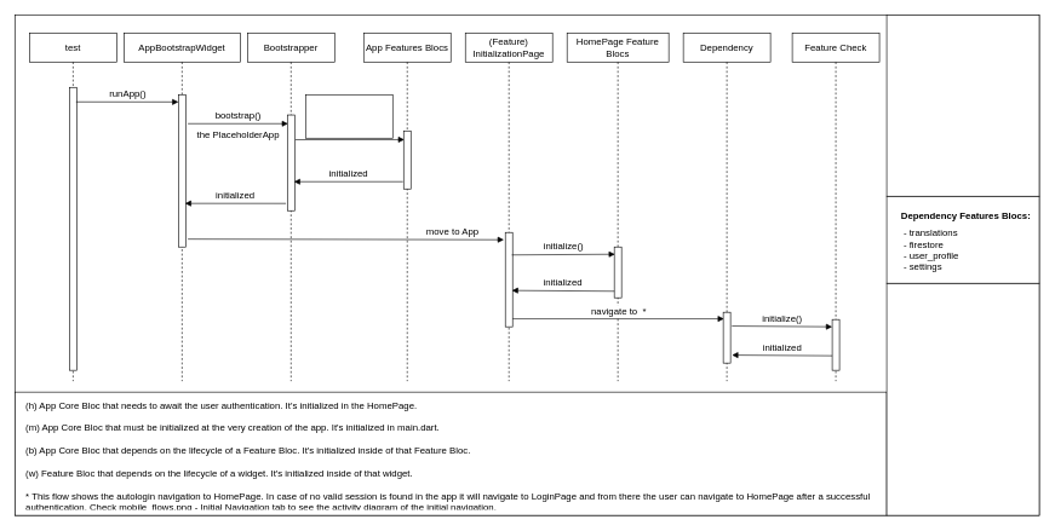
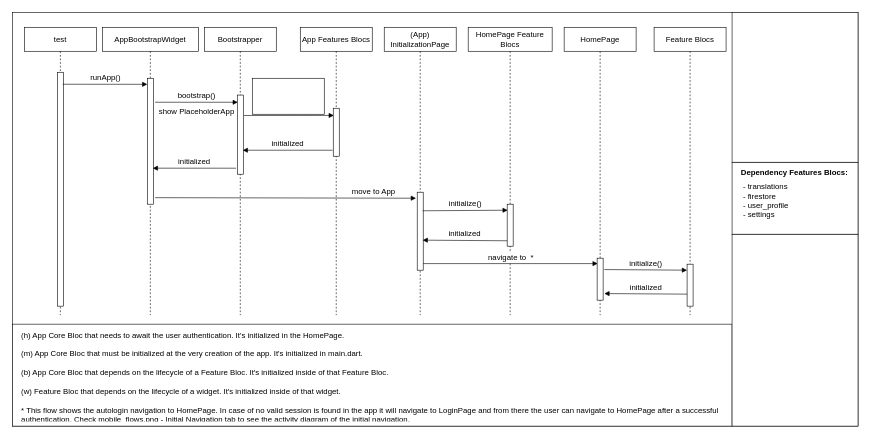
  <mxCell id="0" />
  <mxCell id="1" parent="0" />
  <mxCell id="2" value="" style="rounded=0;whiteSpace=wrap;html=1;fontSize=13;" parent="1" vertex="1"><mxGeometry x="20" y="20" width="1410" height="690" as="geometry" /></mxCell>
  <mxCell id="3" value="" style="rounded=0;whiteSpace=wrap;html=1;fontSize=13;" parent="1" vertex="1"><mxGeometry x="20" y="540" width="1200" height="170" as="geometry" /></mxCell>
  <mxCell id="4" value="" style="rounded=0;whiteSpace=wrap;html=1;fontSize=13;" parent="1" vertex="1"><mxGeometry x="1220" y="390" width="210" height="320" as="geometry" /></mxCell>
  <mxCell id="5" value="" style="rounded=0;whiteSpace=wrap;html=1;fontSize=13;" parent="1" vertex="1"><mxGeometry x="1220" y="270" width="210" height="120" as="geometry" /></mxCell>
  <mxCell id="6" value="" style="rounded=0;whiteSpace=wrap;html=1;fontSize=13;" parent="1" vertex="1"><mxGeometry x="1220" y="20" width="210" height="250" as="geometry" /></mxCell>
  <mxCell id="7" value="test" style="shape=umlLifeline;perimeter=lifelinePerimeter;whiteSpace=wrap;html=1;container=1;collapsible=0;recursiveResize=0;outlineConnect=0;fontSize=13;" parent="1" vertex="1"><mxGeometry x="40" y="45" width="120" height="480" as="geometry" /></mxCell>
  <mxCell id="8" value="AppBootstrapWidget" style="shape=umlLifeline;perimeter=lifelinePerimeter;whiteSpace=wrap;html=1;container=1;collapsible=0;recursiveResize=0;outlineConnect=0;fontSize=13;" parent="1" vertex="1"><mxGeometry x="170" y="45" width="160" height="480" as="geometry" /></mxCell>
  <mxCell id="9" value="App Features Blocs" style="shape=umlLifeline;perimeter=lifelinePerimeter;whiteSpace=wrap;html=1;container=1;collapsible=0;recursiveResize=0;outlineConnect=0;fontSize=13;" parent="1" vertex="1"><mxGeometry x="500" y="45" width="120" height="480" as="geometry" /></mxCell>
  <mxCell id="10" value="HomePage Feature Blocs" style="shape=umlLifeline;perimeter=lifelinePerimeter;whiteSpace=wrap;html=1;container=1;collapsible=0;recursiveResize=0;outlineConnect=0;fontSize=13;" parent="1" vertex="1"><mxGeometry x="780" y="45" width="140" height="480" as="geometry" /></mxCell>
- <mxCell id="11" value="Dependency" style="shape=umlLifeline;perimeter=lifelinePerimeter;whiteSpace=wrap;html=1;container=1;collapsible=0;recursiveResize=0;outlineConnect=0;fontSize=13;" parent="1" vertex="1"><mxGeometry x="940" y="45" width="120" height="480" as="geometry" /></mxCell>
+ <mxCell id="11" value="HomePage" style="shape=umlLifeline;perimeter=lifelinePerimeter;whiteSpace=wrap;html=1;container=1;collapsible=0;recursiveResize=0;outlineConnect=0;fontSize=13;" parent="1" vertex="1"><mxGeometry x="940" y="45" width="120" height="480" as="geometry" /></mxCell>
  <mxCell id="12" value="Bootstrapper" style="shape=umlLifeline;perimeter=lifelinePerimeter;whiteSpace=wrap;html=1;container=1;collapsible=0;recursiveResize=0;outlineConnect=0;fontSize=13;" parent="1" vertex="1"><mxGeometry x="340" y="45" width="120" height="480" as="geometry" /></mxCell>
  <mxCell id="13" value="" style="html=1;points=[];perimeter=orthogonalPerimeter;fontSize=13;" parent="1" vertex="1"><mxGeometry x="95" y="120" width="10" height="390" as="geometry" /></mxCell>
  <mxCell id="14" value="runApp()" style="html=1;verticalAlign=bottom;endArrow=block;fontSize=13;entryX=0;entryY=0.048;entryDx=0;entryDy=0;entryPerimeter=0;" parent="1" target="15" edge="1"><mxGeometry width="80" relative="1" as="geometry"><mxPoint x="104" y="140" as="sourcePoint" /><mxPoint x="210" y="140" as="targetPoint" /></mxGeometry></mxCell>
  <mxCell id="15" value="" style="html=1;points=[];perimeter=orthogonalPerimeter;fontSize=13;" parent="1" vertex="1"><mxGeometry x="245" y="130" width="10" height="210" as="geometry" /></mxCell>
  <mxCell id="16" value="bootstrap()" style="html=1;verticalAlign=bottom;endArrow=block;fontSize=13;entryX=0.1;entryY=0.091;entryDx=0;entryDy=0;entryPerimeter=0;" parent="1" target="17" edge="1"><mxGeometry width="80" relative="1" as="geometry"><mxPoint x="258" y="170" as="sourcePoint" /><mxPoint x="390" y="170" as="targetPoint" /></mxGeometry></mxCell>
  <mxCell id="17" value="" style="html=1;points=[];perimeter=orthogonalPerimeter;fontSize=13;" parent="1" vertex="1"><mxGeometry x="395" y="158" width="10" height="132" as="geometry" /></mxCell>
  <mxCell id="18" value="initialize()" style="html=1;verticalAlign=bottom;endArrow=block;fontSize=13;exitX=1.1;exitY=0.258;exitDx=0;exitDy=0;exitPerimeter=0;entryX=0.1;entryY=0.15;entryDx=0;entryDy=0;entryPerimeter=0;" parent="1" source="17" target="20" edge="1"><mxGeometry width="80" relative="1" as="geometry"><mxPoint x="420" y="192" as="sourcePoint" /><mxPoint x="540" y="192" as="targetPoint" /></mxGeometry></mxCell>
- <mxCell id="19" value="the PlaceholderApp" style="text;html=1;strokeColor=none;fillColor=none;align=center;verticalAlign=middle;whiteSpace=wrap;rounded=0;fontSize=13;" parent="1" vertex="1"><mxGeometry x="260" y="170" width="135" height="30" as="geometry" /></mxCell>
+ <mxCell id="19" value="show PlaceholderApp" style="text;html=1;strokeColor=none;fillColor=none;align=center;verticalAlign=middle;whiteSpace=wrap;rounded=0;fontSize=13;" parent="1" vertex="1"><mxGeometry x="260" y="170" width="135" height="30" as="geometry" /></mxCell>
  <mxCell id="20" value="" style="html=1;points=[];perimeter=orthogonalPerimeter;fontSize=13;" parent="1" vertex="1"><mxGeometry x="555" y="180" width="10" height="80" as="geometry" /></mxCell>
  <mxCell id="21" value="initialized" style="html=1;verticalAlign=bottom;endArrow=block;fontSize=13;entryX=0.9;entryY=0.697;entryDx=0;entryDy=0;entryPerimeter=0;exitX=-0.1;exitY=0.875;exitDx=0;exitDy=0;exitPerimeter=0;" parent="1" source="20" target="17" edge="1"><mxGeometry width="80" relative="1" as="geometry"><mxPoint x="530" y="250" as="sourcePoint" /><mxPoint x="430" y="250" as="targetPoint" /></mxGeometry></mxCell>
  <mxCell id="22" value="initialized" style="html=1;verticalAlign=bottom;endArrow=block;fontSize=13;entryX=0.9;entryY=0.714;entryDx=0;entryDy=0;entryPerimeter=0;exitX=-0.2;exitY=0.924;exitDx=0;exitDy=0;exitPerimeter=0;" parent="1" source="17" target="15" edge="1"><mxGeometry width="80" relative="1" as="geometry"><mxPoint x="380" y="279" as="sourcePoint" /><mxPoint x="272.5" y="279" as="targetPoint" /></mxGeometry></mxCell>
- <mxCell id="23" value="(Feature)&lt;br&gt;InitializationPage" style="shape=umlLifeline;perimeter=lifelinePerimeter;whiteSpace=wrap;html=1;container=1;collapsible=0;recursiveResize=0;outlineConnect=0;fontSize=13;" parent="1" vertex="1"><mxGeometry x="640" y="45" width="120" height="480" as="geometry" /></mxCell>
+ <mxCell id="23" value="(App)&lt;br&gt;InitializationPage" style="shape=umlLifeline;perimeter=lifelinePerimeter;whiteSpace=wrap;html=1;container=1;collapsible=0;recursiveResize=0;outlineConnect=0;fontSize=13;" parent="1" vertex="1"><mxGeometry x="640" y="45" width="120" height="480" as="geometry" /></mxCell>
  <mxCell id="24" value="move to App" style="html=1;verticalAlign=bottom;endArrow=block;fontSize=13;exitX=1.3;exitY=0.948;exitDx=0;exitDy=0;exitPerimeter=0;entryX=-0.2;entryY=0.077;entryDx=0;entryDy=0;entryPerimeter=0;" parent="1" source="15" target="25" edge="1"><mxGeometry x="0.669" width="80" relative="1" as="geometry"><mxPoint x="267.5" y="329" as="sourcePoint" /><mxPoint x="690" y="329" as="targetPoint" /><mxPoint x="1" as="offset" /></mxGeometry></mxCell>
  <mxCell id="25" value="" style="html=1;points=[];perimeter=orthogonalPerimeter;fontSize=13;" parent="1" vertex="1"><mxGeometry x="695" y="320" width="10" height="130" as="geometry" /></mxCell>
  <mxCell id="26" value="initialize()" style="html=1;verticalAlign=bottom;endArrow=block;fontSize=13;exitX=0.9;exitY=0.238;exitDx=0;exitDy=0;exitPerimeter=0;entryX=0.1;entryY=0.143;entryDx=0;entryDy=0;entryPerimeter=0;" parent="1" source="25" target="28" edge="1"><mxGeometry width="80" relative="1" as="geometry"><mxPoint x="720" y="350" as="sourcePoint" /><mxPoint x="840" y="350" as="targetPoint" /></mxGeometry></mxCell>
- <mxCell id="27" value="Feature Check" style="shape=umlLifeline;perimeter=lifelinePerimeter;whiteSpace=wrap;html=1;container=1;collapsible=0;recursiveResize=0;outlineConnect=0;fontSize=13;" parent="1" vertex="1"><mxGeometry x="1090" y="45" width="120" height="480" as="geometry" /></mxCell>
+ <mxCell id="27" value="Feature Blocs" style="shape=umlLifeline;perimeter=lifelinePerimeter;whiteSpace=wrap;html=1;container=1;collapsible=0;recursiveResize=0;outlineConnect=0;fontSize=13;" parent="1" vertex="1"><mxGeometry x="1090" y="45" width="120" height="480" as="geometry" /></mxCell>
  <mxCell id="28" value="" style="html=1;points=[];perimeter=orthogonalPerimeter;fontSize=13;" parent="1" vertex="1"><mxGeometry x="845" y="340" width="10" height="70" as="geometry" /></mxCell>
  <mxCell id="29" value="initialized" style="html=1;verticalAlign=bottom;endArrow=block;fontSize=13;entryX=0.9;entryY=0.615;entryDx=0;entryDy=0;entryPerimeter=0;exitX=0;exitY=0.871;exitDx=0;exitDy=0;exitPerimeter=0;" parent="1" source="28" target="25" edge="1"><mxGeometry width="80" relative="1" as="geometry"><mxPoint x="830" y="400" as="sourcePoint" /><mxPoint x="730" y="400" as="targetPoint" /></mxGeometry></mxCell>
  <mxCell id="30" value="navigate to&amp;nbsp; *" style="html=1;verticalAlign=bottom;endArrow=block;fontSize=13;entryX=0.1;entryY=0.129;entryDx=0;entryDy=0;entryPerimeter=0;" parent="1" source="25" target="31" edge="1"><mxGeometry width="80" relative="1" as="geometry"><mxPoint x="720" y="440" as="sourcePoint" /><mxPoint x="980" y="440" as="targetPoint" /></mxGeometry></mxCell>
  <mxCell id="31" value="" style="html=1;points=[];perimeter=orthogonalPerimeter;fontSize=13;" parent="1" vertex="1"><mxGeometry x="995" y="430" width="10" height="70" as="geometry" /></mxCell>
  <mxCell id="32" value="initialize()" style="html=1;verticalAlign=bottom;endArrow=block;fontSize=13;exitX=1.2;exitY=0.271;exitDx=0;exitDy=0;exitPerimeter=0;entryX=0;entryY=0.143;entryDx=0;entryDy=0;entryPerimeter=0;" parent="1" source="31" target="33" edge="1"><mxGeometry width="80" relative="1" as="geometry"><mxPoint x="1020" y="450" as="sourcePoint" /><mxPoint x="1140" y="450" as="targetPoint" /></mxGeometry></mxCell>
  <mxCell id="33" value="" style="html=1;points=[];perimeter=orthogonalPerimeter;fontSize=13;" parent="1" vertex="1"><mxGeometry x="1145" y="440" width="10" height="70" as="geometry" /></mxCell>
  <mxCell id="34" value="initialized" style="html=1;verticalAlign=bottom;endArrow=block;fontSize=13;entryX=1.2;entryY=0.843;entryDx=0;entryDy=0;entryPerimeter=0;exitX=0;exitY=0.714;exitDx=0;exitDy=0;exitPerimeter=0;" parent="1" source="33" target="31" edge="1"><mxGeometry width="80" relative="1" as="geometry"><mxPoint x="1130" y="490" as="sourcePoint" /><mxPoint x="1030" y="490" as="targetPoint" /></mxGeometry></mxCell>
- <mxCell id="35" value="&lt;h1 style=&quot;font-size: 13px&quot;&gt;Dependency Features Blocs:&lt;/h1&gt;&lt;div&gt;&lt;div&gt;&amp;nbsp;- translations&lt;/div&gt;&lt;/div&gt;&lt;div&gt;&amp;nbsp;- firestore&lt;/div&gt;&lt;div&gt;&amp;nbsp;- user_profile&lt;/div&gt;&lt;div&gt;&amp;nbsp;- settings&lt;/div&gt;" style="text;html=1;strokeColor=none;fillColor=none;spacing=5;spacingTop=-20;whiteSpace=wrap;overflow=hidden;rounded=0;fontSize=13;" parent="1" vertex="1"><mxGeometry x="1235" y="290" width="190" height="90" as="geometry" /></mxCell>
+ <mxCell id="35" value="&lt;h1 style=&quot;font-size: 13px&quot;&gt;Dependency Features Blocs:&lt;/h1&gt;&lt;div&gt;&lt;div&gt;&amp;nbsp;- translations&lt;/div&gt;&lt;/div&gt;&lt;div&gt;&amp;nbsp;- firestore&lt;/div&gt;&lt;div&gt;&amp;nbsp;- user_profile&lt;/div&gt;&lt;div&gt;&amp;nbsp;- settings&lt;/div&gt;" style="text;html=1;strokeColor=none;fillColor=none;spacing=5;spacingTop=-20;whiteSpace=wrap;overflow=hidden;rounded=0;fontSize=13;" parent="1" vertex="1"><mxGeometry x="1230" y="280" width="190" height="90" as="geometry" /></mxCell>
  <mxCell id="36" value="&lt;h1 style=&quot;font-size: 13px&quot;&gt;&lt;br&gt;&lt;/h1&gt;&lt;div&gt;(h) App Core Bloc that needs to await the user authentication. It's initialized in the HomePage.&lt;/div&gt;&lt;div&gt;&lt;br&gt;&lt;/div&gt;&lt;div&gt;(m) App Core Bloc that must be initialized at the very creation of the app. It's initialized in main.dart.&lt;/div&gt;&lt;div&gt;&lt;br&gt;&lt;/div&gt;&lt;div&gt;(b) App Core Bloc that depends on the lifecycle of a Feature Bloc. It's initialized inside of that Feature Bloc.&lt;/div&gt;&lt;div&gt;&lt;br&gt;&lt;/div&gt;&lt;div&gt;(w) Feature Bloc that depends on the lifecycle of a widget. It's initialized inside of that widget.&lt;/div&gt;&lt;div&gt;&lt;br&gt;&lt;/div&gt;&lt;div&gt;* This flow shows the autologin navigation to HomePage. In case of no valid session is found in the app it will navigate to LoginPage and from there the user can navigate to HomePage after a successful authentication. Check mobile_flows.png - Initial Navigation tab to see the activity diagram of the initial navigation.&lt;/div&gt;" style="text;html=1;strokeColor=none;fillColor=none;spacing=5;spacingTop=-20;whiteSpace=wrap;overflow=hidden;rounded=0;fontSize=13;" parent="1" vertex="1"><mxGeometry x="30" y="527.5" width="1180" height="175" as="geometry" /></mxCell>
  <mxCell id="37" value="" style="whiteSpace=wrap;html=1;" vertex="1" parent="1"><mxGeometry x="420" y="130" width="120" height="60" as="geometry" /></mxCell>
